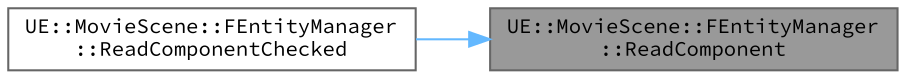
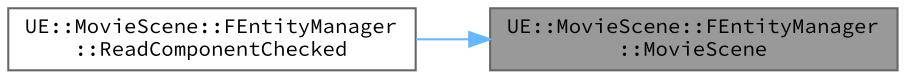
  digraph {
    rankdir=RL
    fontname="Source Code Pro"
    node [fontname="Source Code Pro" fontsize=10 shape=box style=filled]
-   n1 [color=gray40 fillcolor=grey60 fontcolor=black height=0.2 label="UE::MovieScene::FEntityManager\l::ReadComponent" width=0.4]
+   n1 [color=gray40 fillcolor=grey60 fontcolor=black height=0.2 label="UE::MovieScene::FEntityManager\l::MovieScene" width=0.4]
    n2 [color=grey40 fillcolor=white height=0.2 label="UE::MovieScene::FEntityManager\l::ReadComponentChecked" width=0.4]
    n1 -> n2 [color=steelblue1 dir=back fontname="Source Code Pro" fontsize=10 labelfontname=Helvetica labelfontsize=10 style=solid]
  }
